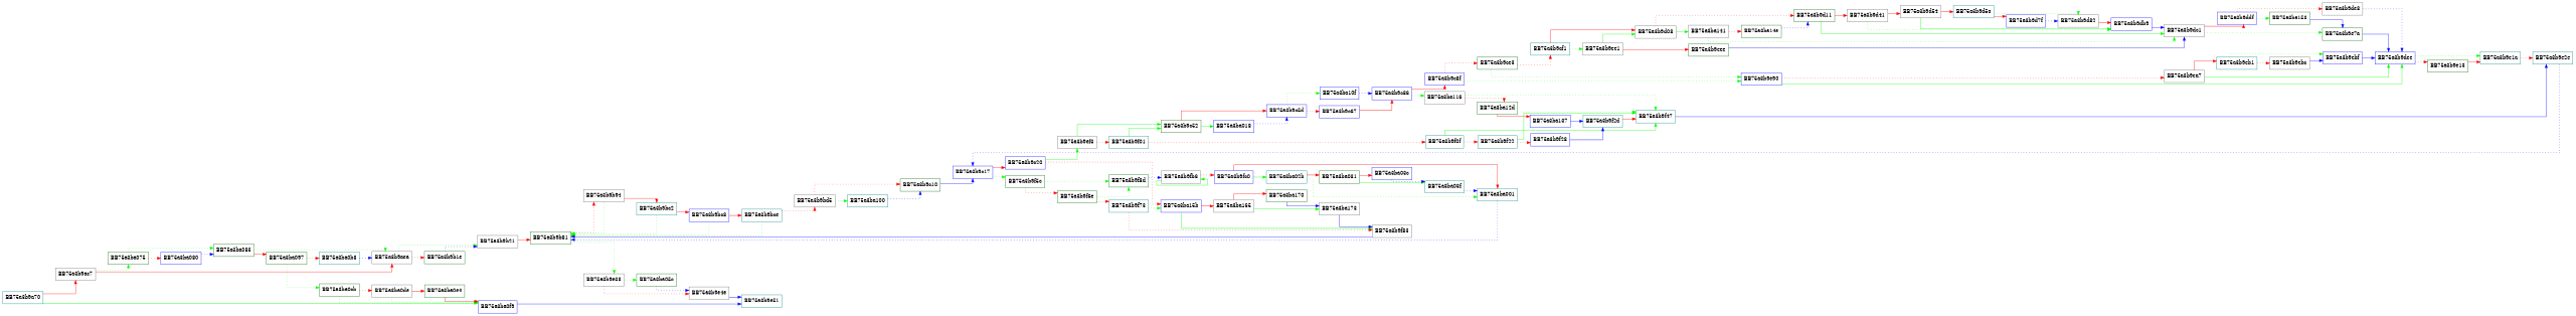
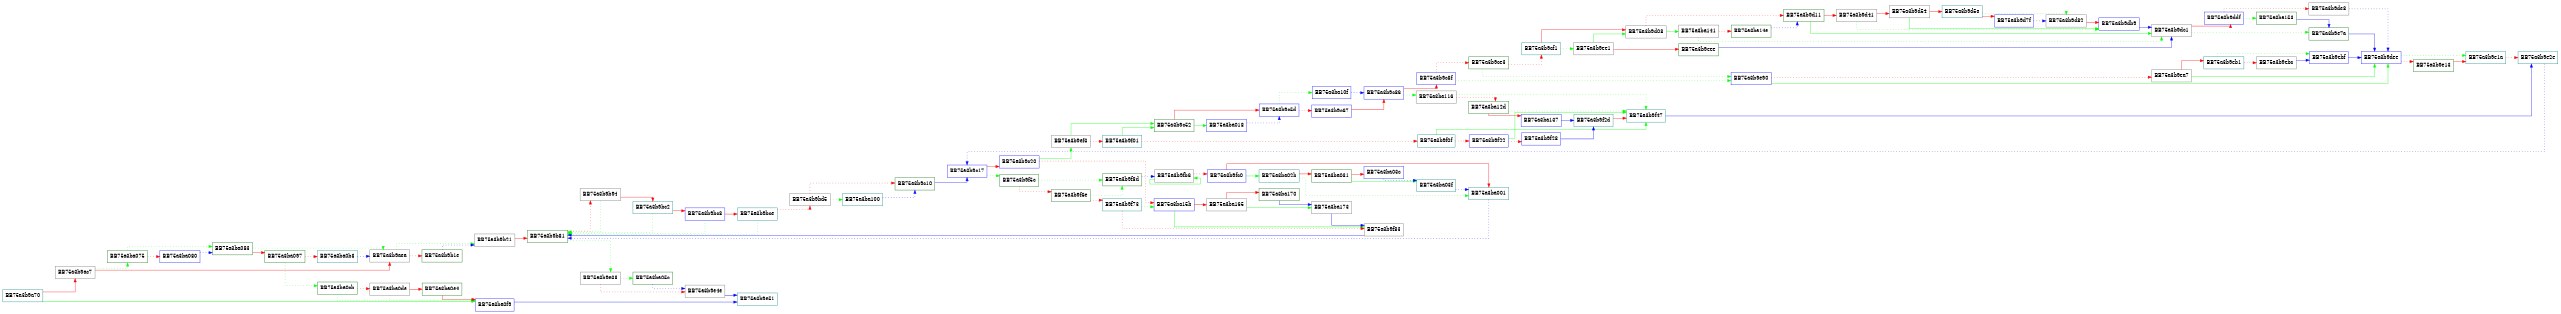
  digraph {
    rankdir=LR
    splines=ortho
    node [color=gray40 shape=box]
    edge [color=red style=dotted]
    BB75a3b9a70 [color=teal]
    BB75a3ba0f9 [color=blue]
    BB75a3b9ac7
    BB75a3b9e51 [color=teal]
    BB75a3ba075 [color=darkgreen]
    BB75a3b9aea
    BB75a3ba083 [color=darkgreen]
    BB75a3ba080 [color=blue]
    BB75a3b9b21
    BB75a3b9b1e [color=darkgreen]
    BB75a3ba097 [color=darkgreen]
    BB75a3b9b81 [color=darkgreen]
    BB75a3b9e38
    BB75a3b9b94
    BB75a3ba05c [color=darkgreen]
    BB75a3b9e4e
    BB75a3b9bc2 [color=teal]
    BB75a3b9bc8 [color=blue]
    BB75a3b9bce [color=teal]
    BB75a3b9bd5
    BB75a3ba100 [color=teal]
    BB75a3b9c10 [color=darkgreen]
    BB75a3b9c17 [color=blue]
    BB75a3b9f5c [color=darkgreen]
    BB75a3b9c20 [color=blue]
    BB75a3b9f8d [color=darkgreen]
    BB75a3b9f6e [color=darkgreen]
    BB75a3b9ef3
    BB75a3ba15b [color=blue]
    BB75a3b9fb6
    BB75a3b9f73 [color=teal]
    BB75a3b9c52 [color=darkgreen]
    BB75a3b9f01 [color=teal]
    BB75a3ba018 [color=blue]
    BB75a3b9c5d [color=blue]
    BB75a3b9f0f [color=teal]
    BB75a3ba10f [color=blue]
    BB75a3b9c67 [color=blue]
    BB75a3b9c86 [color=blue]
    BB75a3ba116
    BB75a3b9c8f [color=blue]
    BB75a3b9f47 [color=teal]
    BB75a3ba12d [color=darkgreen]
    BB75a3b9e90 [color=blue]
    BB75a3b9ce3 [color=darkgreen]
    BB75a3b9e2e [color=teal]
    BB75a3ba137 [color=blue]
    BB75a3b9dee [color=blue]
    BB75a3b9ea7
    BB75a3b9cf1 [color=teal]
    BB75a3b9e1a [color=teal]
    BB75a3b9e13 [color=darkgreen]
    BB75a3b9eb1 [color=teal]
    BB75a3b9ee1
    BB75a3b9d08
    BB75a3b9eee [color=darkgreen]
    BB75a3ba141
    BB75a3b9d11 [color=darkgreen]
    BB75a3b9dc1
    BB75a3ba14e [color=darkgreen]
    BB75a3b9d41
    BB75a3b9e7a [color=darkgreen]
    BB75a3b9ddf [color=blue]
    BB75a3b9db9 [color=blue]
    BB75a3b9d54
    BB75a3ba153 [color=darkgreen]
    BB75a3b9de8
    BB75a3b9d5a [color=teal]
    BB75a3b9d82
    BB75a3b9d7f [color=blue]
    BB75a3b9ebf [color=blue]
    BB75a3b9ebc
-   BB75a3b9f22 [color=teal]
+   BB75a3b9f22 [color=blue]
    BB75a3b9f28 [color=blue]
    BB75a3b9f2d [color=teal]
    BB75a3b9fc0 [color=blue]
    BB75a3b9f83
    BB75a3ba165
    BB75a3ba173
    BB75a3ba170 [color=darkgreen]
    BB75a3ba02b [color=teal]
    BB75a3ba001 [color=teal]
    BB75a3ba031 [color=darkgreen]
    BB75a3ba03f [color=teal]
    BB75a3ba03c [color=blue]
    BB75a3ba0cb [color=darkgreen]
    BB75a3ba0b8 [color=teal]
    BB75a3ba0de
    BB75a3ba0e4 [color=darkgreen]
    BB75a3b9a70 -> BB75a3ba0f9 [color=green style=solid]
    BB75a3b9a70 -> BB75a3b9ac7 [style=solid]
    BB75a3ba0f9 -> BB75a3b9e51 [color=blue style=solid]
    BB75a3b9ac7 -> BB75a3ba075 [color=green]
    BB75a3b9ac7 -> BB75a3b9aea [style=solid]
    BB75a3ba075 -> BB75a3ba083 [color=green]
    BB75a3ba075 -> BB75a3ba080
    BB75a3b9aea -> BB75a3b9b21 [color=green]
    BB75a3b9aea -> BB75a3b9b1e
    BB75a3ba083 -> BB75a3b9aea [color=green]
    BB75a3ba083 -> BB75a3ba097 [style=solid]
    BB75a3ba080 -> BB75a3ba083 [color=blue]
    BB75a3b9b21 -> BB75a3b9b81 [style=solid]
    BB75a3b9b1e -> BB75a3b9b21 [color=blue]
    BB75a3ba097 -> BB75a3ba0cb [color=green]
    BB75a3ba097 -> BB75a3ba0b8
    BB75a3b9b81 -> BB75a3b9e38 [color=green]
    BB75a3b9b81 -> BB75a3b9b94
    BB75a3b9e38 -> BB75a3ba05c [color=green]
    BB75a3b9e38 -> BB75a3b9e4e
    BB75a3b9b94 -> BB75a3b9b81 [color=green]
    BB75a3b9b94 -> BB75a3b9bc2 [style=solid]
    BB75a3ba05c -> BB75a3b9e4e [color=blue]
    BB75a3b9e4e -> BB75a3b9e51 [color=blue style=solid]
    BB75a3b9bc2 -> BB75a3b9b81 [color=green]
    BB75a3b9bc2 -> BB75a3b9bc8 [style=solid]
    BB75a3b9bc8 -> BB75a3b9b81 [color=green]
    BB75a3b9bc8 -> BB75a3b9bce [style=solid]
    BB75a3b9bce -> BB75a3b9b81 [color=green]
    BB75a3b9bce -> BB75a3b9bd5
    BB75a3b9bd5 -> BB75a3ba100 [color=green]
    BB75a3b9bd5 -> BB75a3b9c10
    BB75a3ba100 -> BB75a3b9c10 [color=blue]
    BB75a3b9c10 -> BB75a3b9c17 [color=blue style=solid]
    BB75a3b9c17 -> BB75a3b9f5c [color=green]
    BB75a3b9c17 -> BB75a3b9c20 [style=solid]
    BB75a3b9f5c -> BB75a3b9f8d [color=green]
    BB75a3b9f5c -> BB75a3b9f6e
    BB75a3b9c20 -> BB75a3b9ef3 [color=green style=solid]
    BB75a3b9c20 -> BB75a3ba15b
    BB75a3b9f8d -> BB75a3b9fb6 [color=blue]
    BB75a3b9f6e -> BB75a3b9f8d [color=green]
    BB75a3b9f6e -> BB75a3b9f73
    BB75a3b9ef3 -> BB75a3b9c52 [color=green style=solid]
    BB75a3b9ef3 -> BB75a3b9f01
    BB75a3ba15b -> BB75a3b9f83 [color=green style=solid]
    BB75a3ba15b -> BB75a3ba165 [style=solid]
    BB75a3b9fb6 -> BB75a3b9fb6 [color=green style=solid]
    BB75a3b9fb6 -> BB75a3b9fc0
    BB75a3b9f73 -> BB75a3ba15b [color=green]
    BB75a3b9f73 -> BB75a3b9f83
    BB75a3b9c52 -> BB75a3ba018 [color=green style=solid]
    BB75a3b9c52 -> BB75a3b9c5d [style=solid]
    BB75a3b9f01 -> BB75a3b9c52 [color=green style=solid]
    BB75a3b9f01 -> BB75a3b9f0f
    BB75a3ba018 -> BB75a3b9c5d [color=blue]
    BB75a3b9c5d -> BB75a3ba10f [color=green]
    BB75a3b9c5d -> BB75a3b9c67
    BB75a3b9f0f -> BB75a3b9f47 [color=green style=solid]
    BB75a3b9f0f -> BB75a3b9f22
    BB75a3ba10f -> BB75a3b9c86 [color=blue]
    BB75a3b9c67 -> BB75a3b9c86 [style=solid]
    BB75a3b9c86 -> BB75a3ba116 [color=green]
    BB75a3b9c86 -> BB75a3b9c8f [style=solid]
    BB75a3ba116 -> BB75a3b9f47 [color=green]
    BB75a3ba116 -> BB75a3ba12d
    BB75a3b9c8f -> BB75a3b9e90 [color=green]
    BB75a3b9c8f -> BB75a3b9ce3
    BB75a3b9f47 -> BB75a3b9e2e [color=blue style=solid]
    BB75a3ba12d -> BB75a3b9f47 [color=green]
    BB75a3ba12d -> BB75a3ba137 [style=solid]
    BB75a3b9e90 -> BB75a3b9dee [color=green style=solid]
    BB75a3b9e90 -> BB75a3b9ea7
    BB75a3b9ce3 -> BB75a3b9e90 [color=green]
    BB75a3b9ce3 -> BB75a3b9cf1
    BB75a3b9e2e -> BB75a3b9c17 [color=blue]
    BB75a3ba137 -> BB75a3b9f2d [color=blue style=solid]
    BB75a3b9dee -> BB75a3b9e1a [color=green]
    BB75a3b9dee -> BB75a3b9e13
    BB75a3b9ea7 -> BB75a3b9dee [color=green style=solid]
    BB75a3b9ea7 -> BB75a3b9eb1 [style=solid]
    BB75a3b9cf1 -> BB75a3b9ee1 [color=green]
    BB75a3b9cf1 -> BB75a3b9d08 [style=solid]
    BB75a3b9e1a -> BB75a3b9e2e
    BB75a3b9e13 -> BB75a3b9e1a [style=solid]
    BB75a3b9eb1 -> BB75a3b9ebf [color=green]
    BB75a3b9eb1 -> BB75a3b9ebc
    BB75a3b9ee1 -> BB75a3b9d08 [color=green style=solid]
    BB75a3b9ee1 -> BB75a3b9eee [style=solid]
    BB75a3b9d08 -> BB75a3ba141 [color=green style=solid]
    BB75a3b9d08 -> BB75a3b9d11
    BB75a3b9eee -> BB75a3b9dc1 [color=blue style=solid]
    BB75a3ba141 -> BB75a3b9dc1 [color=green]
    BB75a3ba141 -> BB75a3ba14e
    BB75a3b9d11 -> BB75a3b9dc1 [color=green style=solid]
    BB75a3b9d11 -> BB75a3b9d41 [style=solid]
    BB75a3b9dc1 -> BB75a3b9e7a [color=green]
    BB75a3b9dc1 -> BB75a3b9ddf [style=solid]
    BB75a3ba14e -> BB75a3b9d11 [color=blue]
    BB75a3b9d41 -> BB75a3b9db9 [color=green]
    BB75a3b9d41 -> BB75a3b9d54 [style=solid]
    BB75a3b9e7a -> BB75a3b9dee [color=blue style=solid]
    BB75a3b9ddf -> BB75a3ba153 [color=green]
    BB75a3b9ddf -> BB75a3b9de8
    BB75a3b9db9 -> BB75a3b9dc1 [color=blue style=solid]
    BB75a3b9d54 -> BB75a3b9db9 [color=green style=solid]
    BB75a3b9d54 -> BB75a3b9d5a [style=solid]
    BB75a3ba153 -> BB75a3b9e7a [color=blue style=solid]
    BB75a3b9de8 -> BB75a3b9dee [color=blue]
    BB75a3b9d5a -> BB75a3b9d82 [color=green]
    BB75a3b9d5a -> BB75a3b9d7f [style=solid]
    BB75a3b9d82 -> BB75a3b9db9 [style=solid]
    BB75a3b9d7f -> BB75a3b9d82 [color=blue]
    BB75a3b9ebf -> BB75a3b9dee [color=blue style=solid]
    BB75a3b9ebc -> BB75a3b9ebf [color=blue style=solid]
    BB75a3b9f22 -> BB75a3b9f47 [color=green style=solid]
    BB75a3b9f22 -> BB75a3b9f28
    BB75a3b9f28 -> BB75a3b9f2d [color=blue style=solid]
    BB75a3b9f2d -> BB75a3b9f47 [style=solid]
    BB75a3b9fc0 -> BB75a3ba02b [color=green style=solid]
    BB75a3b9fc0 -> BB75a3ba001 [style=solid]
    BB75a3b9f83 -> BB75a3b9b81 [color=blue style=solid]
    BB75a3ba165 -> BB75a3ba173 [color=green style=solid]
    BB75a3ba165 -> BB75a3ba170 [style=solid]
    BB75a3ba173 -> BB75a3b9f83 [color=blue style=solid]
    BB75a3ba170 -> BB75a3ba173 [color=blue style=solid]
    BB75a3ba02b -> BB75a3ba001 [color=green]
    BB75a3ba02b -> BB75a3ba031 [style=solid]
    BB75a3ba001 -> BB75a3b9b81 [color=blue]
    BB75a3ba031 -> BB75a3ba03f [color=green style=solid]
    BB75a3ba031 -> BB75a3ba03c [style=solid]
    BB75a3ba03f -> BB75a3ba001 [color=blue]
    BB75a3ba03c -> BB75a3ba03f [color=blue]
    BB75a3ba0cb -> BB75a3ba0f9 [color=green]
    BB75a3ba0cb -> BB75a3ba0de
    BB75a3ba0b8 -> BB75a3b9aea [color=blue]
    BB75a3ba0de -> BB75a3ba0f9 [color=green]
    BB75a3ba0de -> BB75a3ba0e4 [style=solid]
    BB75a3ba0e4 -> BB75a3ba0f9 [style=solid]
  }
